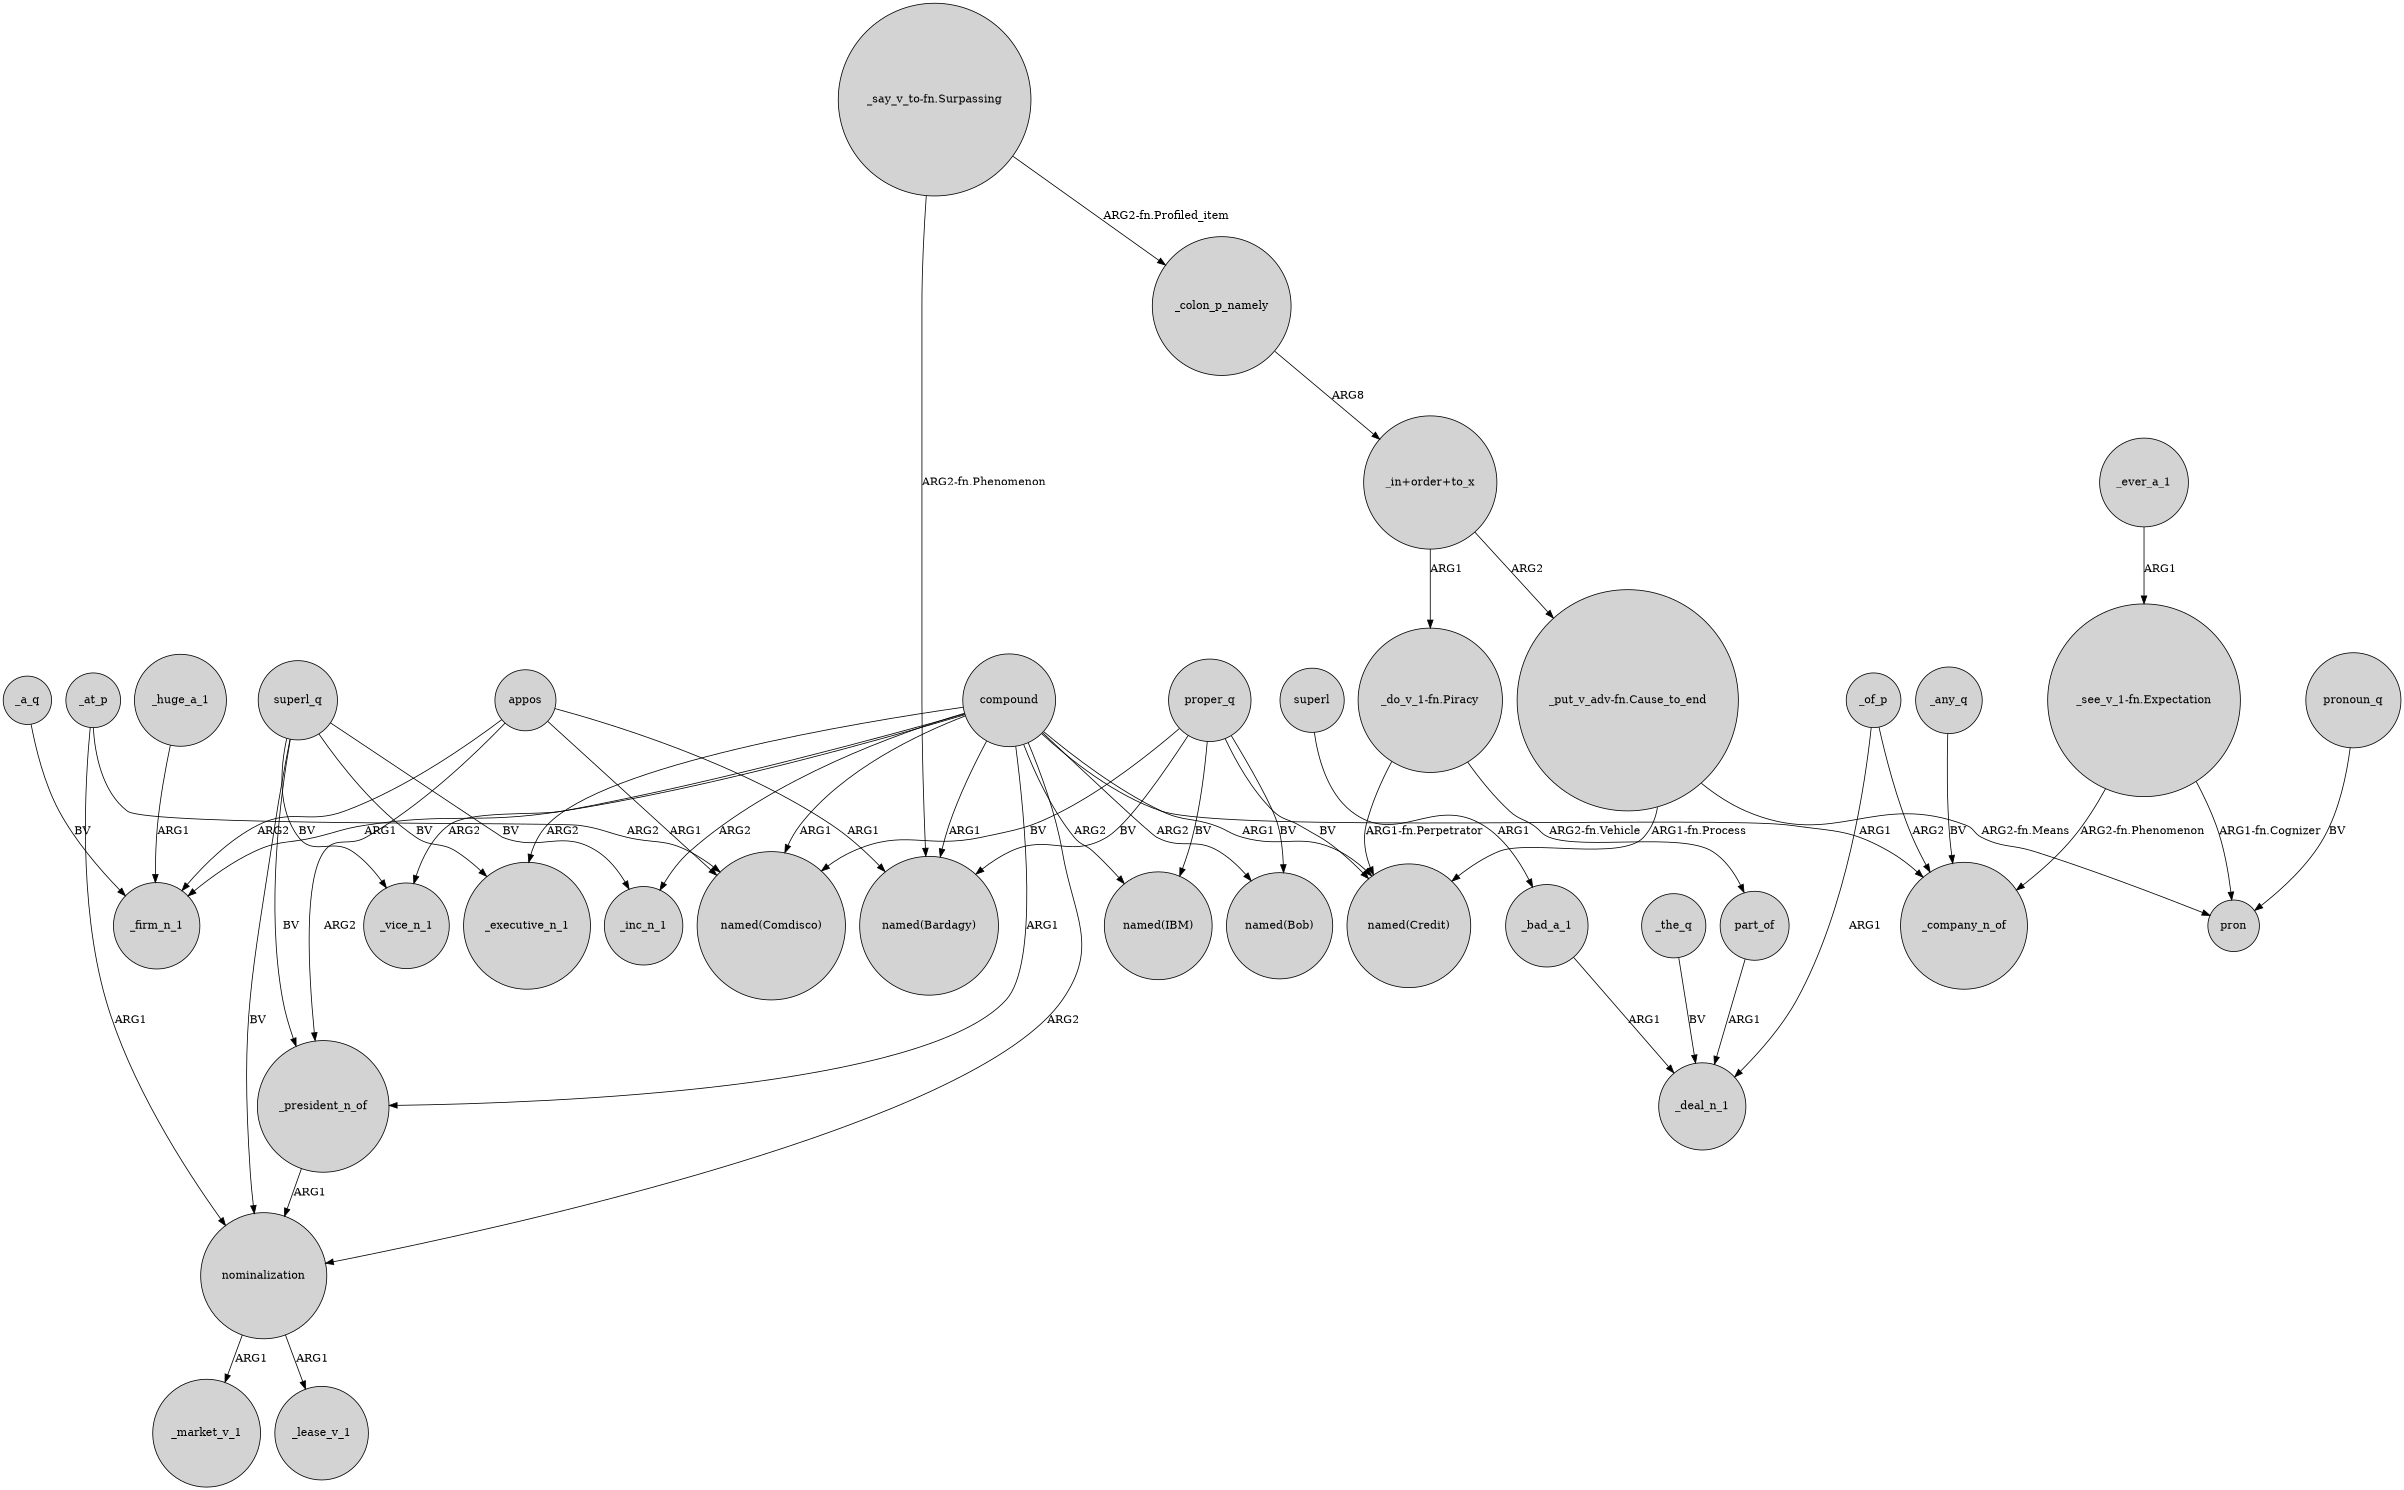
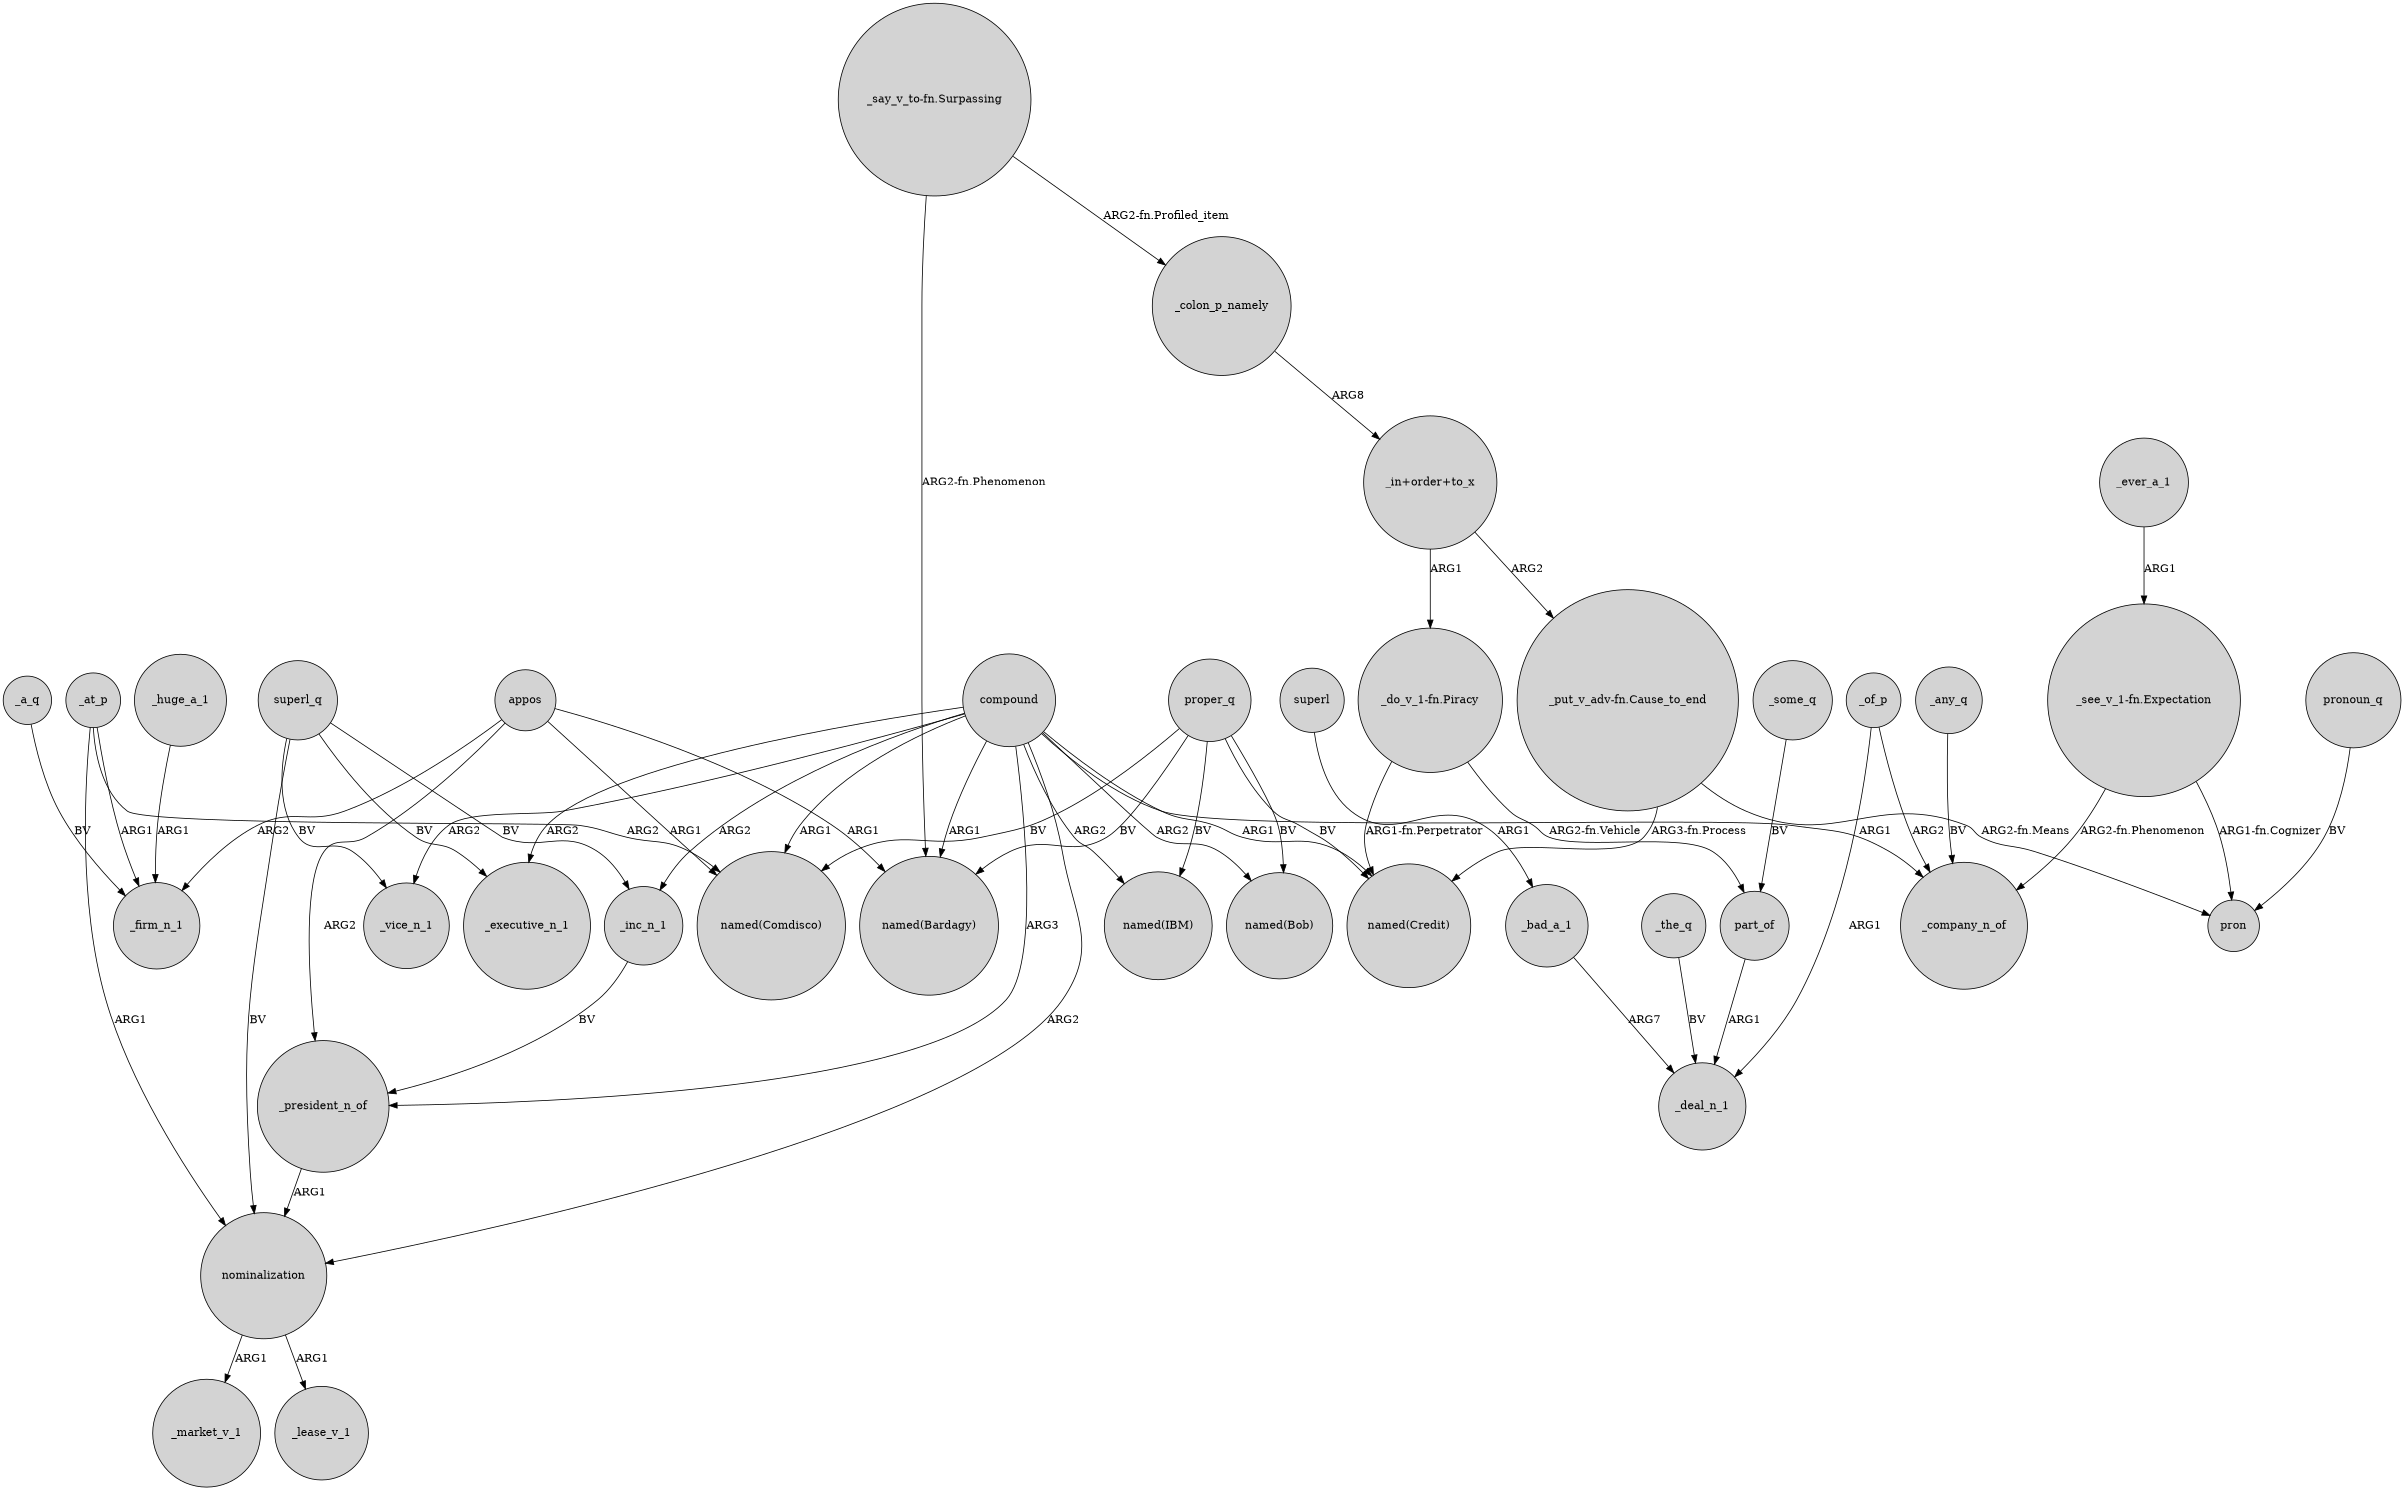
  digraph {
    fontname="DejaVu Serif"
    node [fontname="DejaVu Serif" shape=circle style=filled]
    edge [fontname="DejaVu Serif"]
    _president_n_of
    nominalization
    _market_v_1
    _lease_v_1
    appos
    _firm_n_1
    "named(Comdisco)"
    "named(Bardagy)"
    _the_q
    _deal_n_1
    "_in+order+to_x"
    "_put_v_adv-fn.Cause_to_end"
    "_do_v_1-fn.Piracy"
    "named(Credit)"
    pron
    part_of
    _huge_a_1
    _colon_p_namely
    "_see_v_1-fn.Expectation"
    _company_n_of
    n21 [label=superl_q]
    _inc_n_1
    _executive_n_1
    _vice_n_1
    proper_q
    "named(IBM)"
    "named(Bob)"
    compound
    _any_q
    _of_p
    pronoun_q
    _at_p
    _ever_a_1
+   _some_q
    _a_q
    "_say_v_to-fn.Surpassing"
    _bad_a_1
    superl
    _president_n_of -> nominalization [label=ARG1]
    nominalization -> _market_v_1 [label=ARG1]
    nominalization -> _lease_v_1 [label=ARG1]
    appos -> _president_n_of [label=ARG2]
    appos -> _firm_n_1 [label=ARG2]
    appos -> "named(Comdisco)" [label=ARG1]
    appos -> "named(Bardagy)" [label=ARG1]
    _the_q -> _deal_n_1 [label=BV]
    "_in+order+to_x" -> "_put_v_adv-fn.Cause_to_end" [label=ARG2]
    "_in+order+to_x" -> "_do_v_1-fn.Piracy" [label=ARG1]
-   "_put_v_adv-fn.Cause_to_end" -> "named(Credit)" [label="ARG1-fn.Process"]
+   "_put_v_adv-fn.Cause_to_end" -> "named(Credit)" [label="ARG3-fn.Process"]
    "_put_v_adv-fn.Cause_to_end" -> pron [label="ARG2-fn.Means"]
    "_do_v_1-fn.Piracy" -> "named(Credit)" [label="ARG1-fn.Perpetrator"]
    "_do_v_1-fn.Piracy" -> part_of [label="ARG2-fn.Vehicle"]
    part_of -> _deal_n_1 [label=ARG1]
    _huge_a_1 -> _firm_n_1 [label=ARG1]
    _colon_p_namely -> "_in+order+to_x" [label=ARG8]
    "_see_v_1-fn.Expectation" -> pron [label="ARG1-fn.Cognizer"]
    "_see_v_1-fn.Expectation" -> _company_n_of [label="ARG2-fn.Phenomenon"]
-   n21 -> _president_n_of [label=BV]
+   _inc_n_1 -> _president_n_of [label=BV]
    n21 -> nominalization [label=BV]
    n21 -> _inc_n_1 [label=BV]
    n21 -> _executive_n_1 [label=BV]
    n21 -> _vice_n_1 [label=BV]
    proper_q -> "named(Comdisco)" [label=BV]
    proper_q -> "named(Bardagy)" [label=BV]
    proper_q -> "named(Credit)" [label=BV]
    proper_q -> "named(IBM)" [label=BV]
    proper_q -> "named(Bob)" [label=BV]
-   compound -> _president_n_of [label=ARG1]
+   compound -> _president_n_of [label=ARG3]
    compound -> nominalization [label=ARG2]
-   compound -> _firm_n_1 [label=ARG1]
+   _at_p -> _firm_n_1 [label=ARG1]
    compound -> "named(Comdisco)" [label=ARG1]
    compound -> "named(Bardagy)" [label=ARG1]
    compound -> "named(Credit)" [label=ARG1]
    compound -> _company_n_of [label=ARG1]
    compound -> _inc_n_1 [label=ARG2]
    compound -> _executive_n_1 [label=ARG2]
    compound -> _vice_n_1 [label=ARG2]
    compound -> "named(IBM)" [label=ARG2]
    compound -> "named(Bob)" [label=ARG2]
    _any_q -> _company_n_of [label=BV]
    _of_p -> _deal_n_1 [label=ARG1]
    _of_p -> _company_n_of [label=ARG2]
    pronoun_q -> pron [label=BV]
    _at_p -> nominalization [label=ARG1]
    _at_p -> "named(Comdisco)" [label=ARG2]
    _ever_a_1 -> "_see_v_1-fn.Expectation" [label=ARG1]
+   _some_q -> part_of [label=BV]
    _a_q -> _firm_n_1 [label=BV]
    "_say_v_to-fn.Surpassing" -> "named(Bardagy)" [label="ARG2-fn.Phenomenon"]
    "_say_v_to-fn.Surpassing" -> _colon_p_namely [label="ARG2-fn.Profiled_item"]
-   _bad_a_1 -> _deal_n_1 [label=ARG1]
+   _bad_a_1 -> _deal_n_1 [label=ARG7]
    superl -> _bad_a_1 [label=ARG1]
  }
